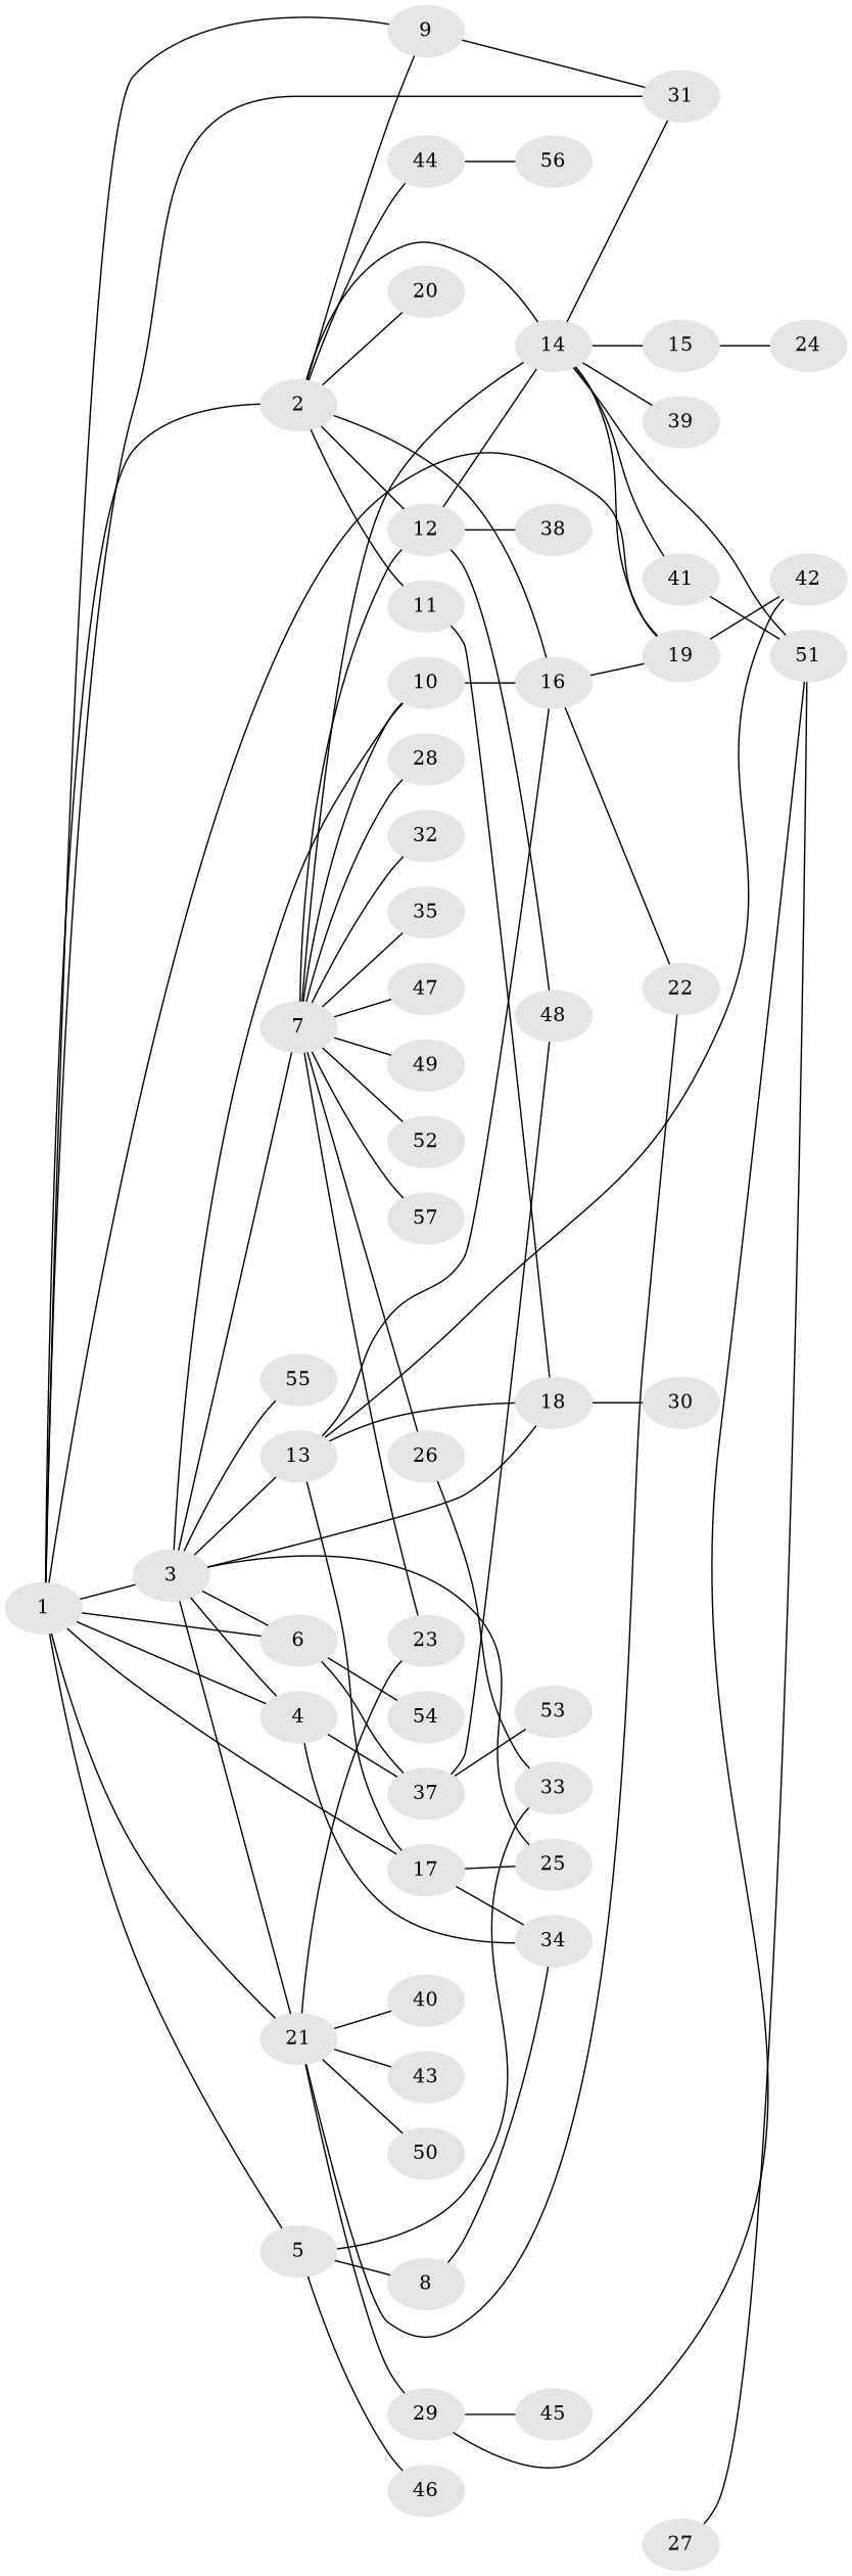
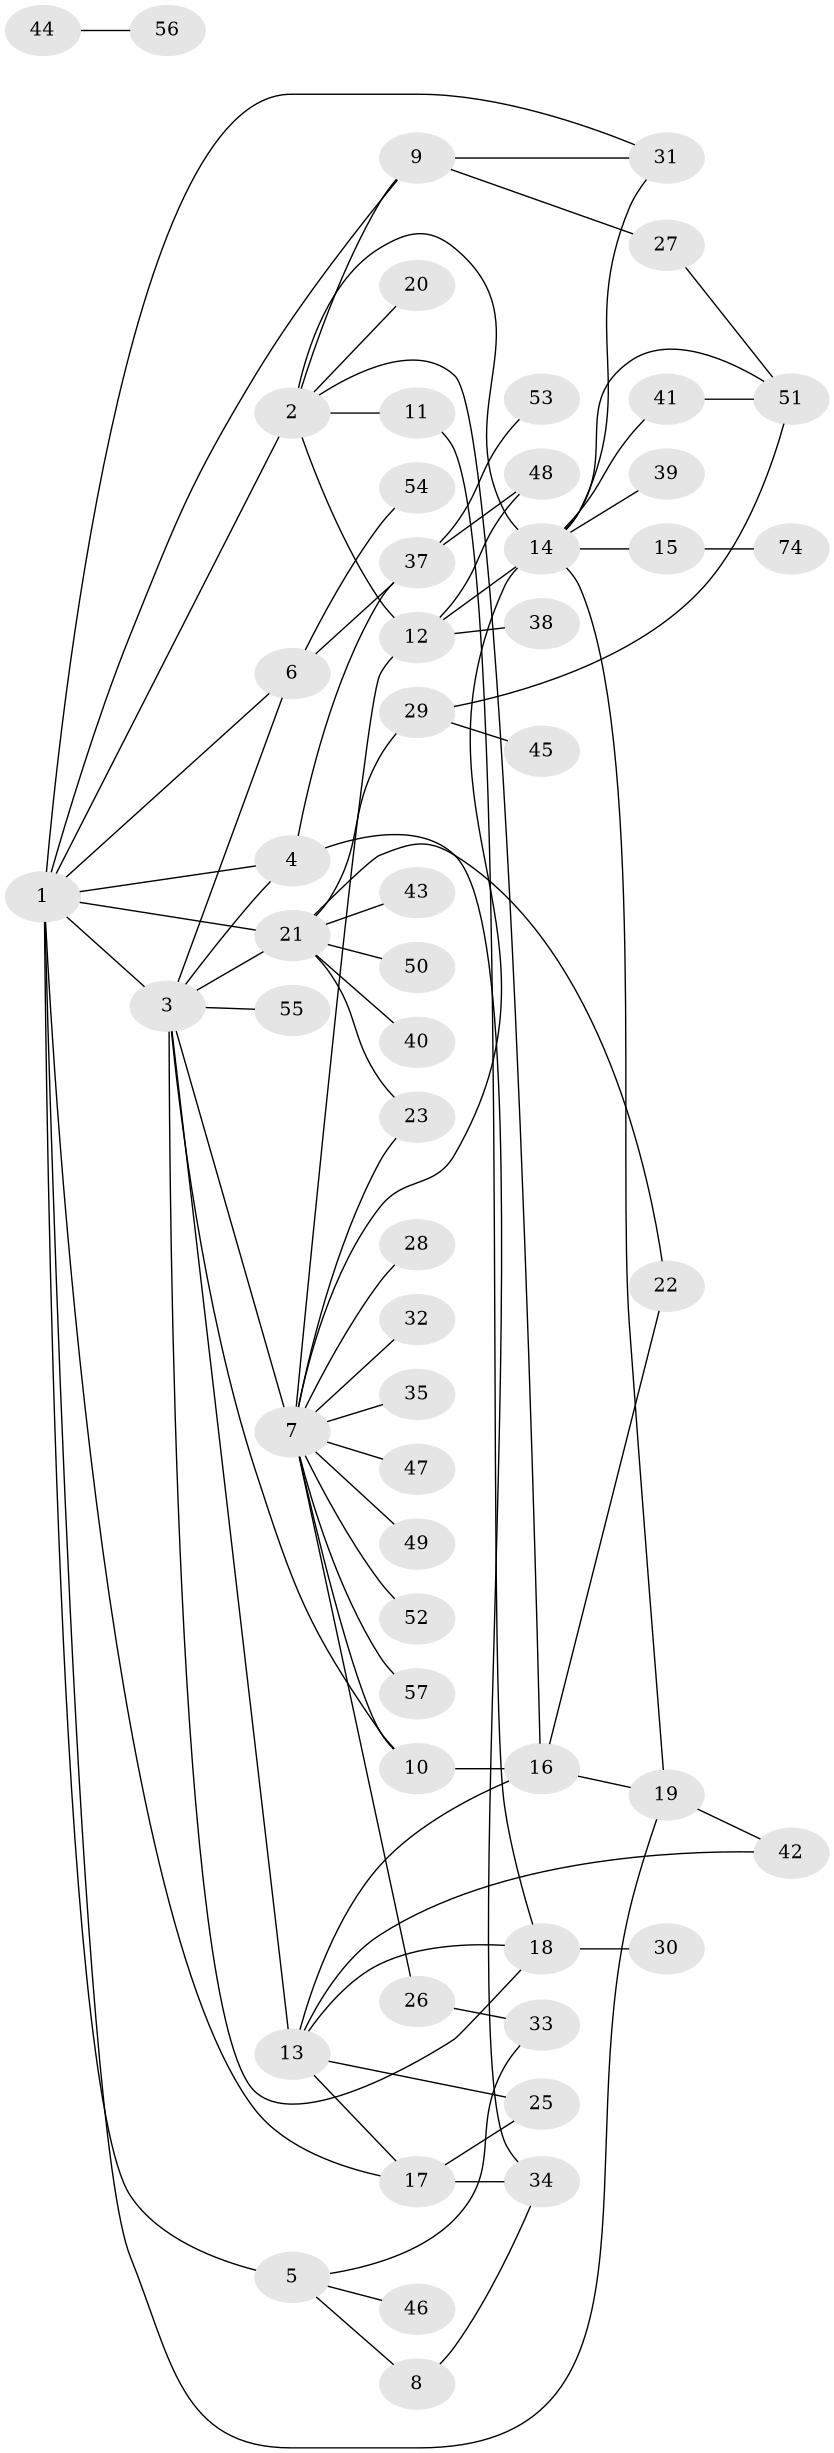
  graph {
    rankdir=LR
    node [color=gray90 style=filled]
    edge [weight=1.0]
    1
    2
    3
    4
    5
    6
    9
    17
    19
    21
    31
    11
    12
    14
    16
    20
    44
    7
    10
    13
    18
    25
    55
    34
    37
    8
    33
    46
    54
    27
    42
    23
    22
    29
    40
    43
    50
    26
    38
    48
    15
    39
    41
    51
    56
    28
    32
    35
    47
    49
    52
    57
    30
    53
-   24
+   24 [label=74]
    45
    1 -- 2
    1 -- 3
    1 -- 4
    1 -- 5
    1 -- 6
    1 -- 9
    1 -- 17
    1 -- 19
    1 -- 21
    1 -- 31
    2 -- 9
    2 -- 11 [weight=5.0]
    2 -- 12
    2 -- 14 [weight=2.0]
    2 -- 16
    2 -- 20
-   2 -- 44
    3 -- 4 [weight=2.0]
    3 -- 6
    3 -- 21
    3 -- 7
    3 -- 10
    3 -- 13
    3 -- 18
-   3 -- 25
+   13 -- 25
    3 -- 55
    4 -- 34
    4 -- 37
    5 -- 8
    5 -- 33
    5 -- 46
    6 -- 37
    6 -- 54
    9 -- 31
+   9 -- 27
    17 -- 25
    17 -- 34
    19 -- 42
    21 -- 23
    21 -- 22
    21 -- 29
    21 -- 40
    21 -- 43
    21 -- 50
    11 -- 18
    12 -- 14
    12 -- 38
    12 -- 48
    14 -- 19
    14 -- 31
    14 -- 15 [weight=5.0]
    14 -- 39
    14 -- 41
    14 -- 51
    16 -- 19
    16 -- 22
    44 -- 56
    7 -- 12
    7 -- 14
    7 -- 10
    7 -- 23
    7 -- 26 [weight=2.0]
    7 -- 28
    7 -- 32
    7 -- 35
    7 -- 47
    7 -- 49
    7 -- 52
    7 -- 57
    10 -- 16
    13 -- 17 [weight=4.0]
    13 -- 16
    13 -- 18
    13 -- 42
    18 -- 30
    37 -- 48
    37 -- 53
    8 -- 34
    27 -- 51
    29 -- 51
    29 -- 45
    26 -- 33
    15 -- 24
    41 -- 51 [weight=3.0]
  }
